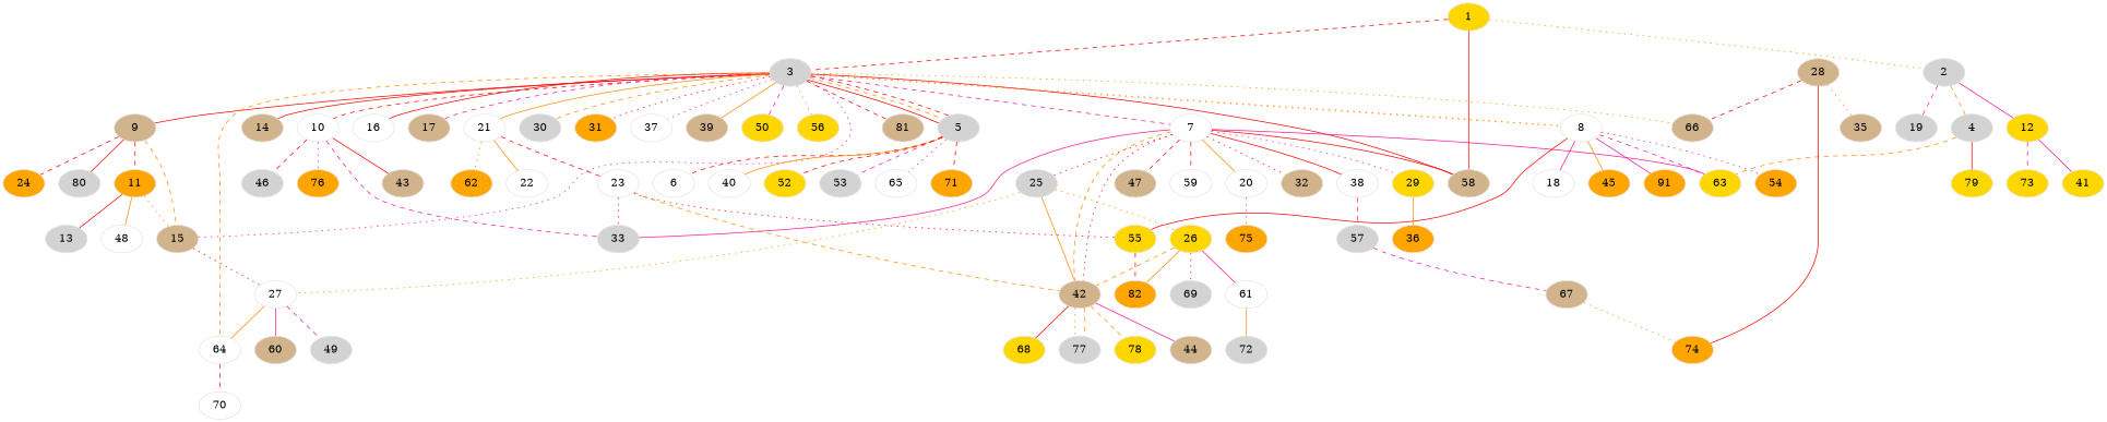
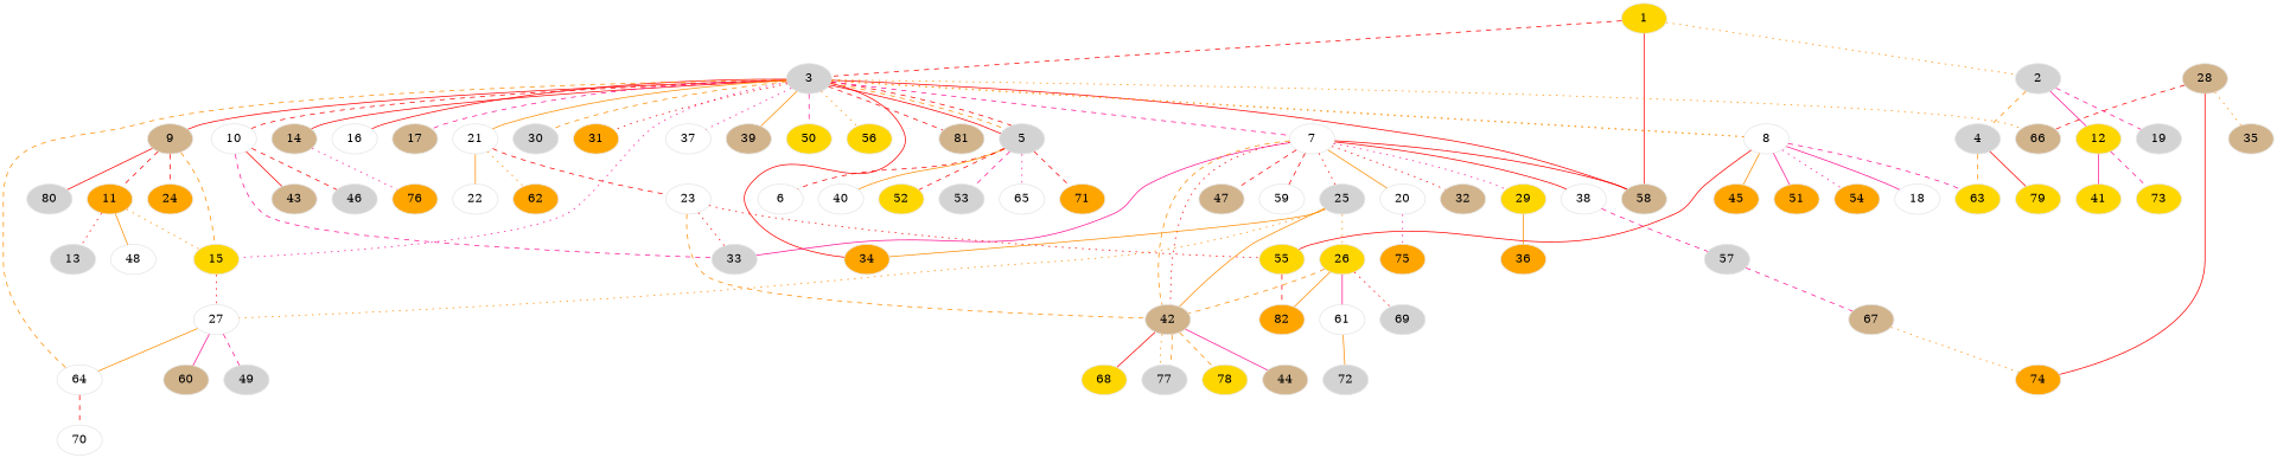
  graph {
    node [color=gray90 fillcolor=white style=filled]
    edge [color=red style=dashed]
    1 [fillcolor=gold]
    2 [fillcolor=lightgrey]
    3 [fillcolor=lightgrey]
    58 [fillcolor=tan]
    4 [fillcolor=lightgrey]
    12 [fillcolor=gold]
    19 [fillcolor=lightgrey]
    5 [fillcolor=lightgrey]
    7
    8
    9 [fillcolor=tan]
    10
    14 [fillcolor=tan]
-   15 [fillcolor=tan]
+   15 [fillcolor=gold]
    16
    17 [fillcolor=tan]
    21
    30 [fillcolor=lightgrey]
    31 [fillcolor=orange]
+   34 [fillcolor=orange]
    37
    39 [fillcolor=tan]
    50 [fillcolor=gold]
    56 [fillcolor=gold]
    64
    66 [fillcolor=tan]
    81 [fillcolor=tan]
    63 [fillcolor=gold]
    79 [fillcolor=gold]
    41 [fillcolor=gold]
    73 [fillcolor=gold]
    6
    40
    52 [fillcolor=gold]
    53 [fillcolor=lightgrey]
    65
    71 [fillcolor=orange]
    20
    25 [fillcolor=lightgrey]
    29 [fillcolor=gold]
    32 [fillcolor=tan]
    33 [fillcolor=lightgrey]
    38
    42 [fillcolor=tan]
    47 [fillcolor=tan]
    59
    18
    45 [fillcolor=orange]
-   51 [fillcolor=orange label=91]
+   51 [fillcolor=orange]
    54 [fillcolor=orange]
    55 [fillcolor=gold]
    11 [fillcolor=orange]
    24 [fillcolor=orange]
    80 [fillcolor=lightgrey]
    43 [fillcolor=tan]
    46 [fillcolor=lightgrey]
    76 [fillcolor=orange]
    27
    22
    23
    62 [fillcolor=orange]
    28 [fillcolor=tan]
    35 [fillcolor=tan]
    74 [fillcolor=orange]
    70
    75 [fillcolor=orange]
    26 [fillcolor=gold]
    36 [fillcolor=orange]
    57 [fillcolor=lightgrey]
    44 [fillcolor=tan]
    68 [fillcolor=gold]
    77 [fillcolor=lightgrey]
    78 [fillcolor=gold]
    82 [fillcolor=orange]
    13 [fillcolor=lightgrey]
    48
    49 [fillcolor=lightgrey]
    60 [fillcolor=tan]
    61
    69 [fillcolor=lightgrey]
    72 [fillcolor=lightgrey]
    67 [fillcolor=tan]
    1 -- 2 [color=darkorange style=dotted]
    1 -- 3
    1 -- 58 [style=solid]
    2 -- 4 [color=darkorange]
    2 -- 12 [color=deeppink style=solid]
    2 -- 19 [color=deeppink]
    3 -- 58 [style=solid]
    3 -- 5 [style=solid]
    3 -- 5 [color=darkorange]
    3 -- 5
    3 -- 7 [color=deeppink]
    3 -- 8 [color=darkorange style=dotted]
    3 -- 8 [color=darkorange style=dotted]
    3 -- 9 [style=solid]
    3 -- 10
    3 -- 14 [style=solid]
    3 -- 15 [color=deeppink style=dotted]
    3 -- 16 [style=solid]
    3 -- 17 [color=deeppink]
    3 -- 21 [color=darkorange style=solid]
    3 -- 30 [color=darkorange]
    3 -- 31 [style=dotted]
+   3 -- 34 [style=solid]
    3 -- 37 [color=deeppink style=dotted]
    3 -- 39 [color=darkorange style=solid]
    3 -- 50 [color=deeppink]
    3 -- 56 [color=darkorange style=dotted]
    3 -- 64 [color=darkorange]
    3 -- 66 [color=darkorange style=dotted]
    3 -- 81
    4 -- 63 [color=darkorange]
    4 -- 79 [style=solid]
    12 -- 41 [color=deeppink style=solid]
    12 -- 73 [color=deeppink]
    5 -- 6
    5 -- 40 [color=darkorange style=solid]
    5 -- 52
    5 -- 53 [color=deeppink]
    5 -- 65 [color=deeppink style=dotted]
    5 -- 71
    7 -- 58 [style=solid]
-   7 -- 63 [color=deeppink style=solid]
    7 -- 20 [color=darkorange style=solid]
    7 -- 25 [style=dotted]
    7 -- 29 [color=deeppink style=dotted]
    7 -- 32 [style=dotted]
    7 -- 33 [color=deeppink style=solid]
    7 -- 38 [style=solid]
    7 -- 42 [color=darkorange]
    7 -- 42 [style=dotted]
    7 -- 47
    7 -- 59
    8 -- 63 [color=deeppink]
    8 -- 18 [color=deeppink style=solid]
    8 -- 45 [color=darkorange style=solid]
    8 -- 51 [color=deeppink style=solid]
    8 -- 54 [color=deeppink style=dotted]
    8 -- 55 [style=solid]
    9 -- 15 [color=darkorange]
    9 -- 11
    9 -- 24
    9 -- 80 [style=solid]
    10 -- 33 [color=deeppink]
    10 -- 43 [style=solid]
    10 -- 46
-   10 -- 76 [color=deeppink style=dotted]
+   14 -- 76 [color=deeppink style=dotted]
    15 -- 27 [style=dotted]
    21 -- 22 [color=darkorange style=solid]
    21 -- 23
    21 -- 62 [color=darkorange style=dotted]
    64 -- 70
    20 -- 75 [color=deeppink style=dotted]
+   25 -- 34 [color=darkorange style=solid]
    25 -- 42 [color=darkorange style=solid]
    25 -- 27 [color=darkorange style=dotted]
    25 -- 26 [color=darkorange style=dotted]
    29 -- 36 [color=darkorange style=solid]
    38 -- 57 [color=deeppink]
    42 -- 44 [color=deeppink style=solid]
    42 -- 68 [style=solid]
    42 -- 77 [color=darkorange style=dotted]
    42 -- 77 [color=darkorange]
    42 -- 78 [color=darkorange]
    55 -- 82
    11 -- 15 [color=darkorange style=dotted]
-   11 -- 13 [style=solid]
+   11 -- 13 [style=dotted]
    11 -- 48 [color=darkorange style=solid]
    27 -- 64 [color=darkorange style=solid]
    27 -- 49 [color=deeppink]
    27 -- 60 [color=deeppink style=solid]
    23 -- 33 [style=dotted]
    23 -- 42 [color=darkorange]
    23 -- 55 [style=dotted]
    28 -- 66
    28 -- 35 [color=darkorange style=dotted]
    28 -- 74 [style=solid]
    26 -- 42 [color=darkorange]
    26 -- 82 [color=darkorange style=solid]
    26 -- 61 [color=deeppink style=solid]
    26 -- 69 [style=dotted]
    57 -- 67 [color=deeppink]
    61 -- 72 [color=darkorange style=solid]
    67 -- 74 [color=darkorange style=dotted]
  }
